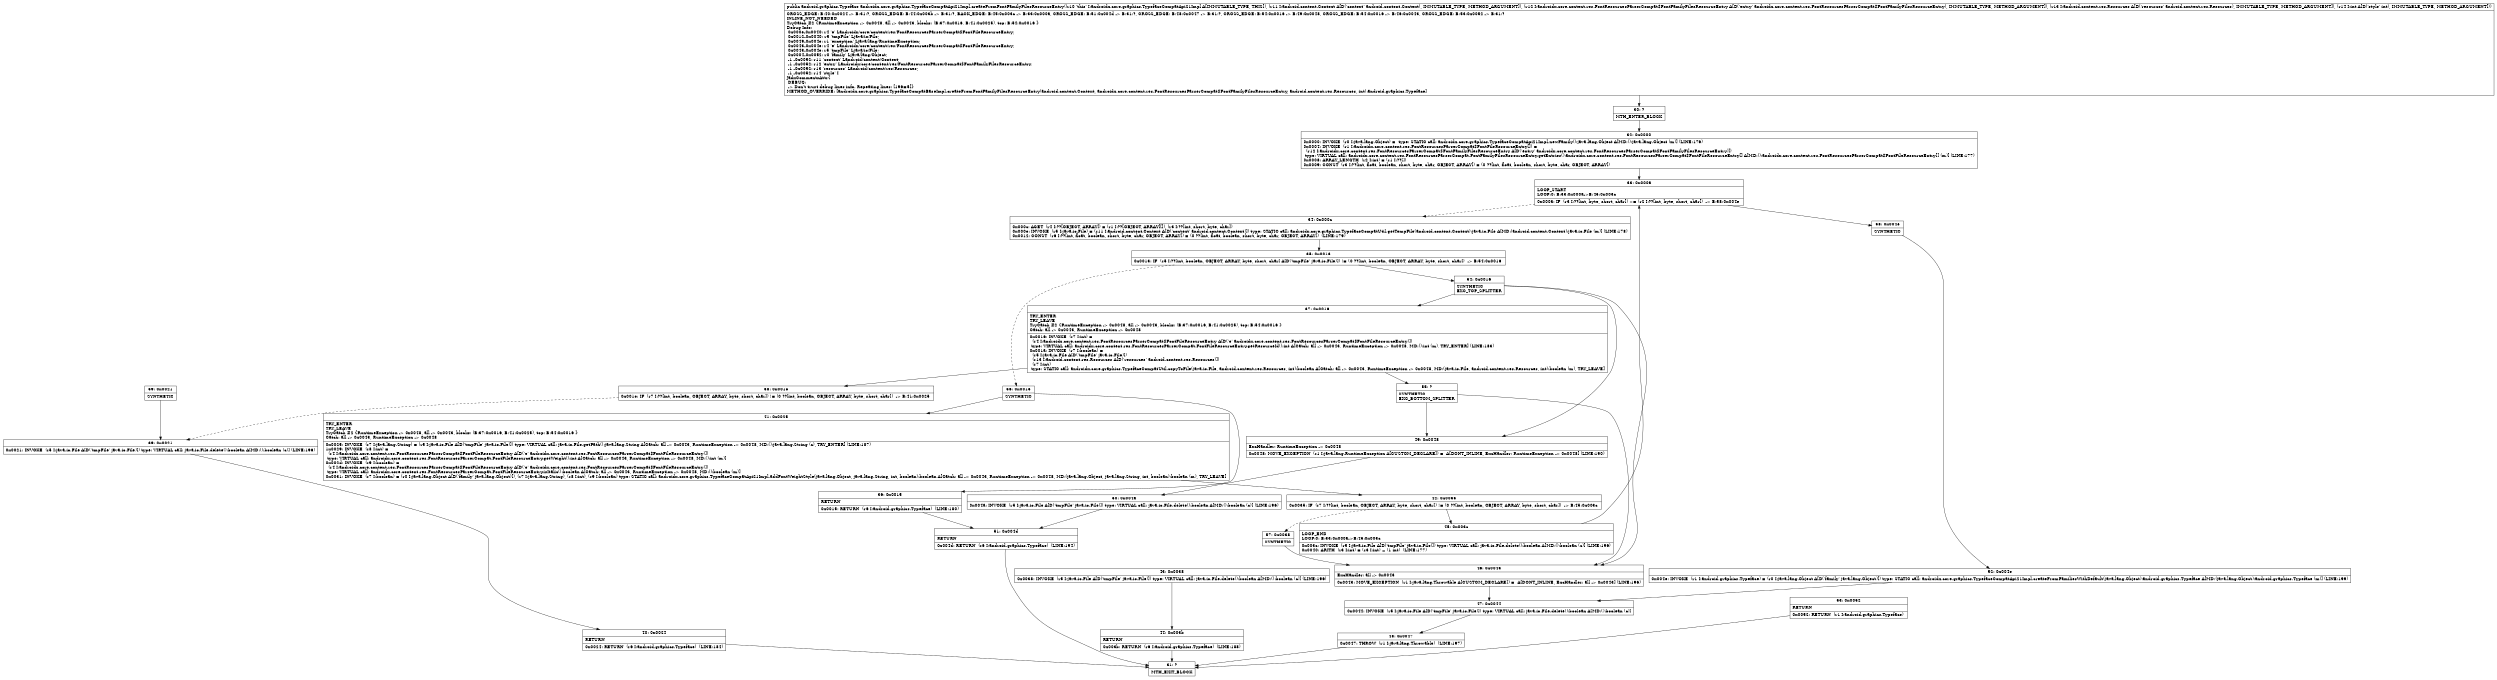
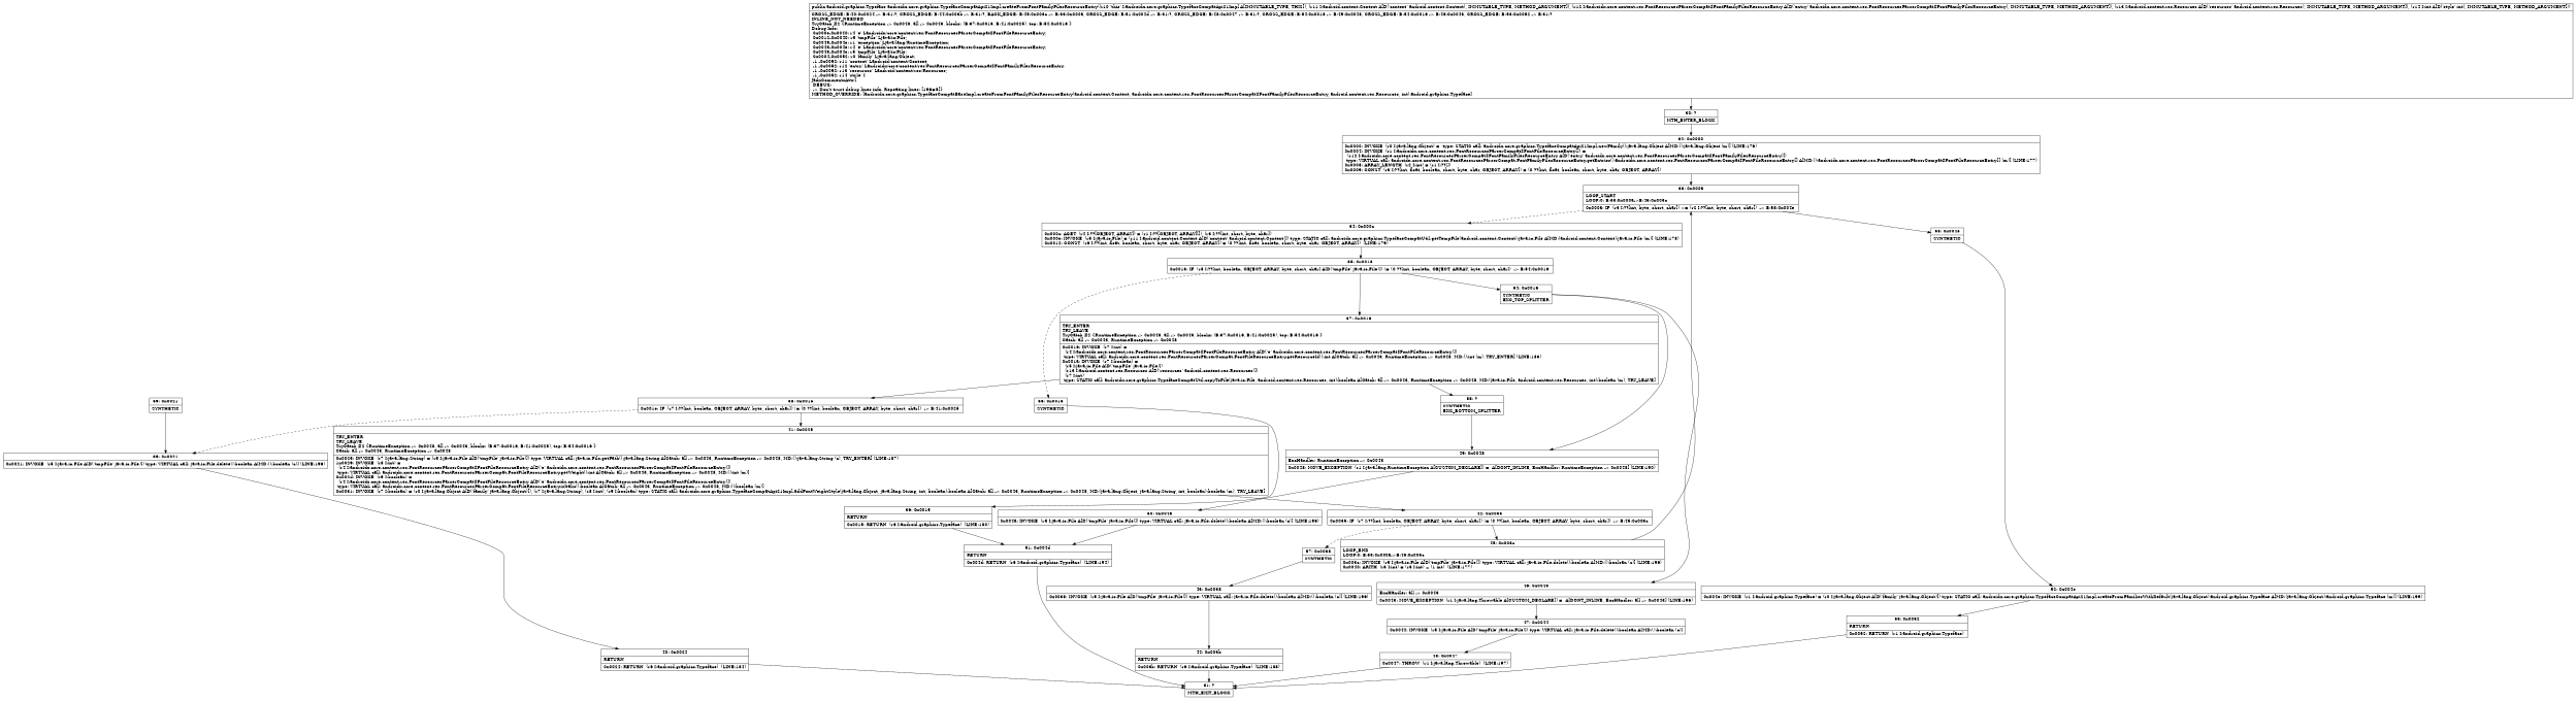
  digraph {
    node [shape=record]
    n1 [label="{30\:\ ?|MTH_ENTER_BLOCK\l}"]
    n2 [label="{32\:\ 0x0000|0x0000: INVOKE  (r0 I:java.lang.Object) =  type: STATIC call: androidx.core.graphics.TypefaceCompatApi21Impl.newFamily():java.lang.Object A[MD:():java.lang.Object (m)] (LINE:176)\l0x0004: INVOKE  (r1 I:androidx.core.content.res.FontResourcesParserCompat$FontFileResourceEntry[]) = \l  (r12 I:androidx.core.content.res.FontResourcesParserCompat$FontFamilyFilesResourceEntry A[D('entry' androidx.core.content.res.FontResourcesParserCompat$FontFamilyFilesResourceEntry)])\l type: VIRTUAL call: androidx.core.content.res.FontResourcesParserCompat.FontFamilyFilesResourceEntry.getEntries():androidx.core.content.res.FontResourcesParserCompat$FontFileResourceEntry[] A[MD:():androidx.core.content.res.FontResourcesParserCompat$FontFileResourceEntry[] (m)] (LINE:177)\l0x0008: ARRAY_LENGTH  (r2 I:int) = (r1 I:??[]) \l0x0009: CONST  (r3 I:??[int, float, boolean, short, byte, char, OBJECT, ARRAY]) = (0 ??[int, float, boolean, short, byte, char, OBJECT, ARRAY]) \l}"]
    n3 [label="{33\:\ 0x000a|LOOP_START\lLOOP:0: B:33:0x000a\-\>B:45:0x003c\l|0x000a: IF  (r3 I:??[int, byte, short, char]) \>= (r2 I:??[int, byte, short, char])  \-\> B:58:0x004e \l}"]
    n4 [label="{34\:\ 0x000c|0x000c: AGET  (r4 I:??[OBJECT, ARRAY]) = (r1 I:??[OBJECT, ARRAY][]), (r3 I:??[int, short, byte, char]) \l0x000e: INVOKE  (r5 I:java.io.File) = (r11 I:android.content.Context A[D('context' android.content.Context)]) type: STATIC call: androidx.core.graphics.TypefaceCompatUtil.getTempFile(android.content.Context):java.io.File A[MD:(android.content.Context):java.io.File (m)] (LINE:178)\l0x0012: CONST  (r6 I:??[int, float, boolean, short, byte, char, OBJECT, ARRAY]) = (0 ??[int, float, boolean, short, byte, char, OBJECT, ARRAY])  (LINE:179)\l}"]
    n5 [label="{58\:\ 0x004e|SYNTHETIC\l}"]
    n6 [label="{35\:\ 0x0013|0x0013: IF  (r5 I:??[int, boolean, OBJECT, ARRAY, byte, short, char] A[D('tmpFile' java.io.File)]) != (0 ??[int, boolean, OBJECT, ARRAY, byte, short, char])  \-\> B:54:0x0016 \l}"]
    n7 [label="{52\:\ 0x004e|0x004e: INVOKE  (r1 I:android.graphics.Typeface) = (r0 I:java.lang.Object A[D('family' java.lang.Object)]) type: STATIC call: androidx.core.graphics.TypefaceCompatApi21Impl.createFromFamiliesWithDefault(java.lang.Object):android.graphics.Typeface A[MD:(java.lang.Object):android.graphics.Typeface (m)] (LINE:199)\l}"]
    n8 [label="{54\:\ 0x0016|SYNTHETIC\lEXC_TOP_SPLITTER\l}"]
    n9 [label="{56\:\ 0x0015|SYNTHETIC\l}"]
    n10 [label="{37\:\ 0x0016|TRY_ENTER\lTRY_LEAVE\lTryCatch #2 \{RuntimeException \-\> 0x0048, all \-\> 0x0043, blocks: (B:37:0x0016, B:41:0x0025), top: B:54:0x0016 \}\lCatch: all \-\> 0x0043, RuntimeException \-\> 0x0048\l|0x0016: INVOKE  (r7 I:int) = \l  (r4 I:androidx.core.content.res.FontResourcesParserCompat$FontFileResourceEntry A[D('e' androidx.core.content.res.FontResourcesParserCompat$FontFileResourceEntry)])\l type: VIRTUAL call: androidx.core.content.res.FontResourcesParserCompat.FontFileResourceEntry.getResourceId():int A[Catch: all \-\> 0x0043, RuntimeException \-\> 0x0048, MD:():int (m), TRY_ENTER] (LINE:183)\l0x001a: INVOKE  (r7 I:boolean) = \l  (r5 I:java.io.File A[D('tmpFile' java.io.File)])\l  (r13 I:android.content.res.Resources A[D('resources' android.content.res.Resources)])\l  (r7 I:int)\l type: STATIC call: androidx.core.graphics.TypefaceCompatUtil.copyToFile(java.io.File, android.content.res.Resources, int):boolean A[Catch: all \-\> 0x0043, RuntimeException \-\> 0x0048, MD:(java.io.File, android.content.res.Resources, int):boolean (m), TRY_LEAVE]\l}"]
    n11 [label="{49\:\ 0x0048|ExcHandler: RuntimeException \-\> 0x0048\l|0x0048: MOVE_EXCEPTION  (r1 I:java.lang.RuntimeException A[CUSTOM_DECLARE]) =  A[DONT_INLINE, ExcHandler: RuntimeException \-\> 0x0048] (LINE:190)\l}"]
    n12 [label="{46\:\ 0x0043|ExcHandler: all \-\> 0x0043\l|0x0043: MOVE_EXCEPTION  (r1 I:java.lang.Throwable A[CUSTOM_DECLARE]) =  A[DONT_INLINE, ExcHandler: all \-\> 0x0043] (LINE:196)\l}"]
    n13 [label="{36\:\ 0x0015|RETURN\l|0x0015: RETURN  (r6 I:android.graphics.Typeface)  (LINE:180)\l}"]
    n14 [label="{38\:\ 0x001e|0x001e: IF  (r7 I:??[int, boolean, OBJECT, ARRAY, byte, short, char]) != (0 ??[int, boolean, OBJECT, ARRAY, byte, short, char])  \-\> B:41:0x0025 \l}"]
    n15 [label="{55\:\ ?|SYNTHETIC\lEXC_BOTTOM_SPLITTER\l}"]
    n16 [label="{50\:\ 0x004a|0x004a: INVOKE  (r5 I:java.io.File A[D('tmpFile' java.io.File)]) type: VIRTUAL call: java.io.File.delete():boolean A[MD:():boolean (c)] (LINE:196)\l}"]
    n17 [label="{47\:\ 0x0044|0x0044: INVOKE  (r5 I:java.io.File A[D('tmpFile' java.io.File)]) type: VIRTUAL call: java.io.File.delete():boolean A[MD:():boolean (c)]\l}"]
    n18 [label="{41\:\ 0x0025|TRY_ENTER\lTRY_LEAVE\lTryCatch #2 \{RuntimeException \-\> 0x0048, all \-\> 0x0043, blocks: (B:37:0x0016, B:41:0x0025), top: B:54:0x0016 \}\lCatch: all \-\> 0x0043, RuntimeException \-\> 0x0048\l|0x0025: INVOKE  (r7 I:java.lang.String) = (r5 I:java.io.File A[D('tmpFile' java.io.File)]) type: VIRTUAL call: java.io.File.getPath():java.lang.String A[Catch: all \-\> 0x0043, RuntimeException \-\> 0x0048, MD:():java.lang.String (c), TRY_ENTER] (LINE:187)\l1x0029: INVOKE  (r8 I:int) = \l  (r4 I:androidx.core.content.res.FontResourcesParserCompat$FontFileResourceEntry A[D('e' androidx.core.content.res.FontResourcesParserCompat$FontFileResourceEntry)])\l type: VIRTUAL call: androidx.core.content.res.FontResourcesParserCompat.FontFileResourceEntry.getWeight():int A[Catch: all \-\> 0x0043, RuntimeException \-\> 0x0048, MD:():int (m)]\l0x002d: INVOKE  (r9 I:boolean) = \l  (r4 I:androidx.core.content.res.FontResourcesParserCompat$FontFileResourceEntry A[D('e' androidx.core.content.res.FontResourcesParserCompat$FontFileResourceEntry)])\l type: VIRTUAL call: androidx.core.content.res.FontResourcesParserCompat.FontFileResourceEntry.isItalic():boolean A[Catch: all \-\> 0x0043, RuntimeException \-\> 0x0048, MD:():boolean (m)]\l0x0031: INVOKE  (r7 I:boolean) = (r0 I:java.lang.Object A[D('family' java.lang.Object)]), (r7 I:java.lang.String), (r8 I:int), (r9 I:boolean) type: STATIC call: androidx.core.graphics.TypefaceCompatApi21Impl.addFontWeightStyle(java.lang.Object, java.lang.String, int, boolean):boolean A[Catch: all \-\> 0x0043, RuntimeException \-\> 0x0048, MD:(java.lang.Object, java.lang.String, int, boolean):boolean (m), TRY_LEAVE]\l}"]
    n19 [label="{39\:\ 0x0021|0x0021: INVOKE  (r5 I:java.io.File A[D('tmpFile' java.io.File)]) type: VIRTUAL call: java.io.File.delete():boolean A[MD:():boolean (c)] (LINE:196)\l}"]
    n20 [label="{42\:\ 0x0035|0x0035: IF  (r7 I:??[int, boolean, OBJECT, ARRAY, byte, short, char]) != (0 ??[int, boolean, OBJECT, ARRAY, byte, short, char])  \-\> B:45:0x003c \l}"]
    n21 [label="{59\:\ 0x0021|SYNTHETIC\l}"]
    n22 [label="{45\:\ 0x003c|LOOP_END\lLOOP:0: B:33:0x000a\-\>B:45:0x003c\l|0x003c: INVOKE  (r5 I:java.io.File A[D('tmpFile' java.io.File)]) type: VIRTUAL call: java.io.File.delete():boolean A[MD:():boolean (c)] (LINE:196)\l0x0040: ARITH  (r3 I:int) = (r3 I:int) + (1 int)  (LINE:177)\l}"]
    n23 [label="{57\:\ 0x0038|SYNTHETIC\l}"]
    n24 [label="{43\:\ 0x0038|0x0038: INVOKE  (r5 I:java.io.File A[D('tmpFile' java.io.File)]) type: VIRTUAL call: java.io.File.delete():boolean A[MD:():boolean (c)] (LINE:196)\l}"]
    n25 [label="{44\:\ 0x003b|RETURN\l|0x003b: RETURN  (r6 I:android.graphics.Typeface)  (LINE:188)\l}"]
    n26 [label="{31\:\ ?|MTH_EXIT_BLOCK\l}"]
    n27 [label="{40\:\ 0x0024|RETURN\l|0x0024: RETURN  (r6 I:android.graphics.Typeface)  (LINE:184)\l}"]
    n28 [label="{51\:\ 0x004d|RETURN\l|0x004d: RETURN  (r6 I:android.graphics.Typeface)  (LINE:194)\l}"]
    n29 [label="{48\:\ 0x0047|0x0047: THROW  (r1 I:java.lang.Throwable)  (LINE:197)\l}"]
    n30 [label="{53\:\ 0x0052|RETURN\l|0x0052: RETURN  (r1 I:android.graphics.Typeface) \l}"]
    n31 [label="{public android.graphics.Typeface androidx.core.graphics.TypefaceCompatApi21Impl.createFromFontFamilyFilesResourceEntry((r10 'this' I:androidx.core.graphics.TypefaceCompatApi21Impl A[IMMUTABLE_TYPE, THIS]), (r11 I:android.content.Context A[D('context' android.content.Context), IMMUTABLE_TYPE, METHOD_ARGUMENT]), (r12 I:androidx.core.content.res.FontResourcesParserCompat$FontFamilyFilesResourceEntry A[D('entry' androidx.core.content.res.FontResourcesParserCompat$FontFamilyFilesResourceEntry), IMMUTABLE_TYPE, METHOD_ARGUMENT]), (r13 I:android.content.res.Resources A[D('resources' android.content.res.Resources), IMMUTABLE_TYPE, METHOD_ARGUMENT]), (r14 I:int A[D('style' int), IMMUTABLE_TYPE, METHOD_ARGUMENT]))  | CROSS_EDGE: B:40:0x0024 \-\> B:31:?, CROSS_EDGE: B:44:0x003b \-\> B:31:?, BACK_EDGE: B:45:0x003c \-\> B:33:0x000a, CROSS_EDGE: B:51:0x004d \-\> B:31:?, CROSS_EDGE: B:48:0x0047 \-\> B:31:?, CROSS_EDGE: B:54:0x0016 \-\> B:49:0x0048, CROSS_EDGE: B:54:0x0016 \-\> B:46:0x0043, CROSS_EDGE: B:53:0x0052 \-\> B:31:?\lINLINE_NOT_NEEDED\lTryCatch #2 \{RuntimeException \-\> 0x0048, all \-\> 0x0043, blocks: (B:37:0x0016, B:41:0x0025), top: B:54:0x0016 \}\lDebug Info:\l  0x000e\-0x0040: r4 'e' Landroidx\/core\/content\/res\/FontResourcesParserCompat$FontFileResourceEntry;\l  0x0012\-0x0040: r5 'tmpFile' Ljava\/io\/File;\l  0x0049\-0x004e: r1 'exception' Ljava\/lang\/RuntimeException;\l  0x0043\-0x004e: r4 'e' Landroidx\/core\/content\/res\/FontResourcesParserCompat$FontFileResourceEntry;\l  0x0043\-0x004e: r5 'tmpFile' Ljava\/io\/File;\l  0x0004\-0x0052: r0 'family' Ljava\/lang\/Object;\l  \-1 \-0x0052: r11 'context' Landroid\/content\/Context;\l  \-1 \-0x0052: r12 'entry' Landroidx\/core\/content\/res\/FontResourcesParserCompat$FontFamilyFilesResourceEntry;\l  \-1 \-0x0052: r13 'resources' Landroid\/content\/res\/Resources;\l  \-1 \-0x0052: r14 'style' I\lJadxCommentsAttr\{\l DEBUG: \l \-\> Don't trust debug lines info. Repeating lines: [196=5]\}\lMETHOD_OVERRIDE: [androidx.core.graphics.TypefaceCompatBaseImpl.createFromFontFamilyFilesResourceEntry(android.content.Context, androidx.core.content.res.FontResourcesParserCompat$FontFamilyFilesResourceEntry, android.content.res.Resources, int):android.graphics.Typeface]\l}"]
    n1 -> n2
    n2 -> n3
    n3 -> n4 [style=dashed]
    n3 -> n5
    n4 -> n6
    n5 -> n7
    n6 -> n8
    n6 -> n9 [style=dashed]
-   n7 -> n17
-   n8 -> n10
+   n7 -> n30
+   n6 -> n10
    n8 -> n11
    n8 -> n12
    n9 -> n13
    n10 -> n14
    n10 -> n15
    n11 -> n16
    n12 -> n17
    n13 -> n28
-   n9 -> n18
+   n14 -> n18
    n14 -> n19 [style=dashed]
    n15 -> n11
-   n15 -> n12
    n16 -> n28
    n17 -> n29
    n18 -> n20
    n19 -> n27
    n20 -> n22
    n20 -> n23 [style=dashed]
    n21 -> n19
    n22 -> n3
-   n23 -> n12
+   n23 -> n24
    n24 -> n25
    n25 -> n26
    n27 -> n26
    n28 -> n26
    n29 -> n26
    n30 -> n26
    n31 -> n1
  }
